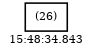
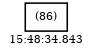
  digraph {
    label="15:48:34.843"
-   n1 [color=black fontcolor=black label="(26)" shape=rectangle style=bold]
+   n1 [color=black fontcolor=black label="(86)" shape=rectangle style=bold]
  }
